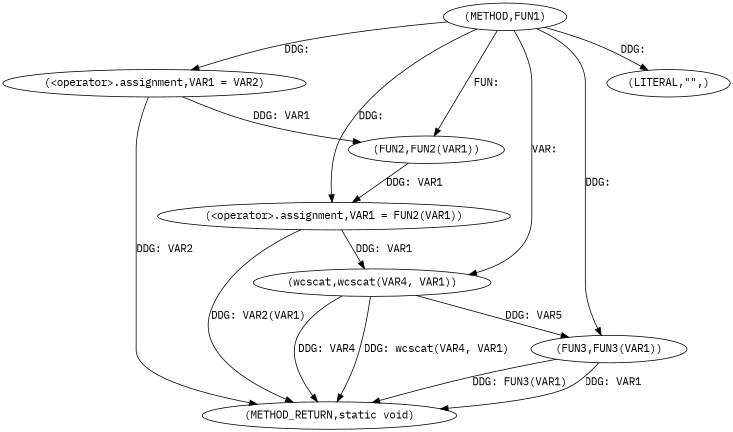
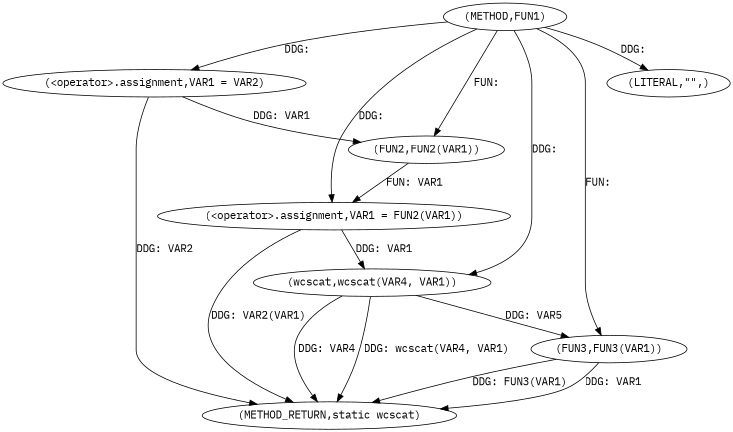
  digraph {
    fontname="IBM Plex Mono"
    node [fontname="IBM Plex Mono"]
    edge [fontname="IBM Plex Mono"]
    n1 [label="(METHOD,FUN1)"]
    n2 [label="(<operator>.assignment,VAR1 = VAR2)"]
    n3 [label="(<operator>.assignment,VAR1 = FUN2(VAR1))"]
    n4 [label="(FUN2,FUN2(VAR1))"]
    n5 [label="(LITERAL,\"\",)"]
    n6 [label="(wcscat,wcscat(VAR4, VAR1))"]
    n7 [label="(FUN3,FUN3(VAR1))"]
-   n8 [label="(METHOD_RETURN,static void)"]
+   n8 [label="(METHOD_RETURN,static wcscat)"]
    n1 -> n2 [label="DDG: "]
    n1 -> n3 [label="DDG: "]
    n1 -> n4 [label="FUN: "]
    n1 -> n5 [label="DDG: "]
-   n1 -> n6 [label="VAR: "]
-   n1 -> n7 [label="DDG: "]
+   n1 -> n6 [label="DDG: "]
+   n1 -> n7 [label="FUN: "]
    n2 -> n4 [label="DDG: VAR1"]
    n2 -> n8 [label="DDG: VAR2"]
    n3 -> n6 [label="DDG: VAR1"]
    n3 -> n8 [label="DDG: VAR2(VAR1)"]
-   n4 -> n3 [label="DDG: VAR1"]
+   n4 -> n3 [label="FUN: VAR1"]
    n6 -> n7 [label="DDG: VAR5"]
    n6 -> n8 [label="DDG: VAR4"]
    n6 -> n8 [label="DDG: wcscat(VAR4, VAR1)"]
    n7 -> n8 [label="DDG: FUN3(VAR1)"]
    n7 -> n8 [label="DDG: VAR1"]
  }
